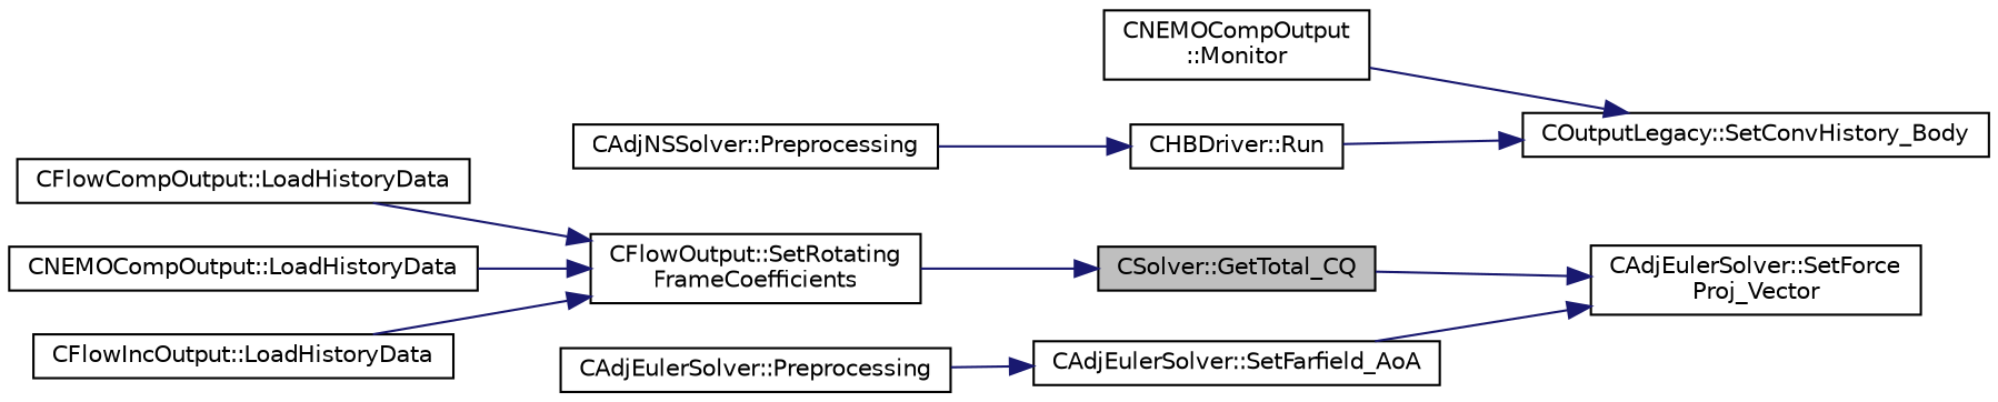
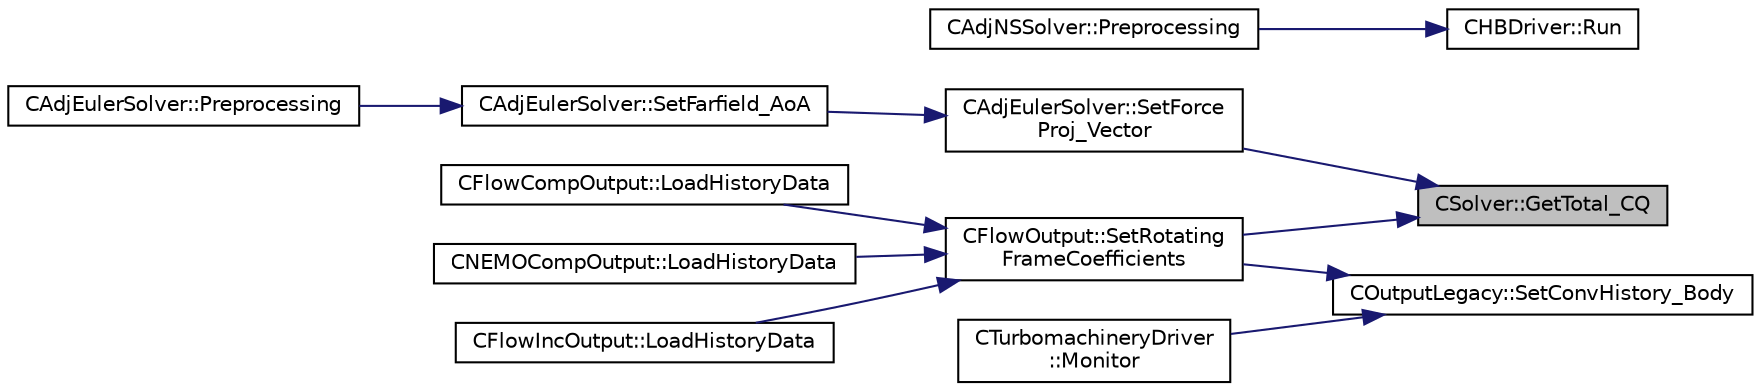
  digraph {
    rankdir=RL
    node [color=black fillcolor=white fontname=Helvetica fontsize=10 shape=record style=filled]
    edge [color=midnightblue dir=back fontname=Helvetica fontsize=10 labelfontname=Helvetica labelfontsize=10 style=solid]
    n1 [fillcolor=grey75 fontcolor=black height=0.2 label="CSolver::GetTotal_CQ" width=0.4]
    n2 [height=0.2 label="CAdjEulerSolver::SetForce\lProj_Vector" width=0.4]
    n3 [height=0.2 label="CFlowOutput::SetRotating\lFrameCoefficients" width=0.4]
    n4 [height=0.2 label="COutputLegacy::SetConvHistory_Body" width=0.4]
-   n5 [height=0.2 label="CNEMOCompOutput\l::Monitor" width=0.4]
+   n5 [height=0.2 label="CTurbomachineryDriver\l::Monitor" width=0.4]
    n6 [height=0.2 label="CHBDriver::Run" width=0.4]
    n7 [height=0.2 label="CAdjEulerSolver::SetFarfield_AoA" width=0.4]
    n8 [height=0.2 label="CFlowCompOutput::LoadHistoryData" width=0.4]
    n9 [height=0.2 label="CNEMOCompOutput::LoadHistoryData" width=0.4]
    n10 [height=0.2 label="CFlowIncOutput::LoadHistoryData" width=0.4]
    n11 [height=0.2 label="CAdjNSSolver::Preprocessing" width=0.4]
    n12 [height=0.2 label="CAdjEulerSolver::Preprocessing" width=0.4]
-   n2 -> n1
+   n1 -> n2
    n1 -> n3
    n2 -> n7
    n3 -> n8
    n3 -> n9
    n3 -> n10
    n4 -> n5
-   n4 -> n6
+   n4 -> n3
    n6 -> n11
    n7 -> n12
  }
